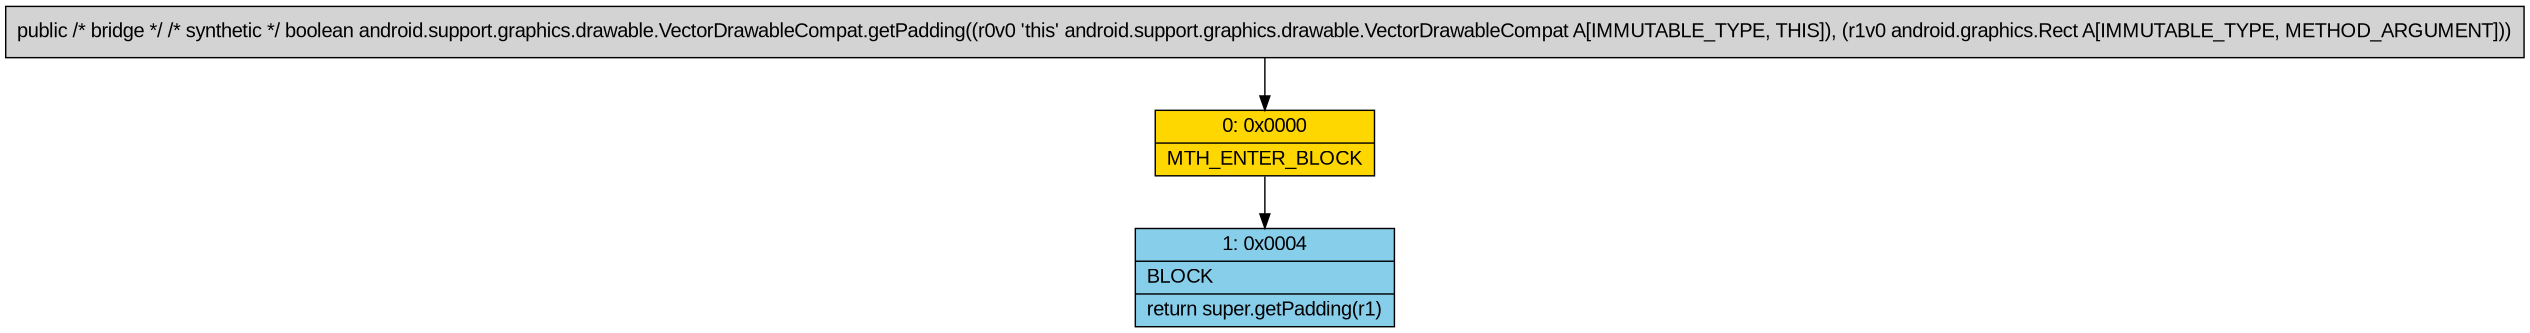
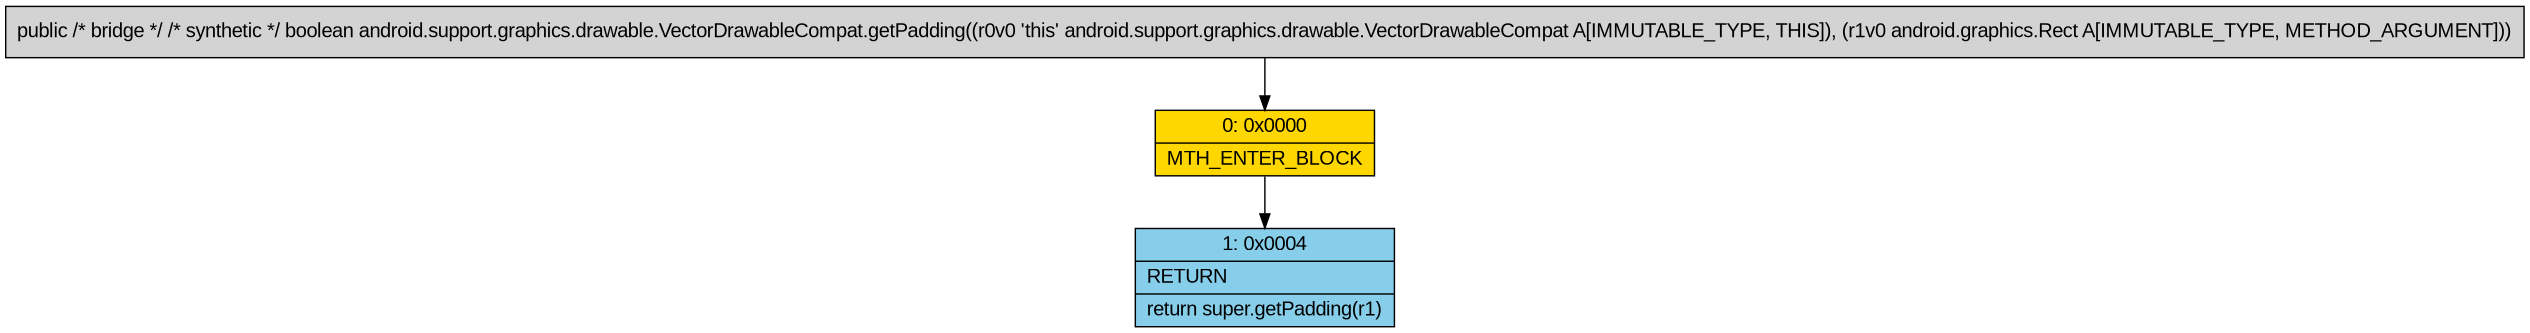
  digraph {
    fontname="Liberation Sans"
    node [shape=record style=filled fontname="Liberation Sans"]
    edge [fontname="Liberation Sans"]
    n1 [label="{0\:\ 0x0000|MTH_ENTER_BLOCK\l}" fillcolor=gold]
-   n2 [label="{1\:\ 0x0004|BLOCK\l|return super.getPadding(r1)\l}" fillcolor=skyblue]
+   n2 [label="{1\:\ 0x0004|RETURN\l|return super.getPadding(r1)\l}" fillcolor=skyblue]
    n3 [label="{public \/* bridge *\/ \/* synthetic *\/ boolean android.support.graphics.drawable.VectorDrawableCompat.getPadding((r0v0 'this' android.support.graphics.drawable.VectorDrawableCompat A[IMMUTABLE_TYPE, THIS]), (r1v0 android.graphics.Rect A[IMMUTABLE_TYPE, METHOD_ARGUMENT])) }" fillcolor=lightgrey]
    n1 -> n2
    n3 -> n1
  }
